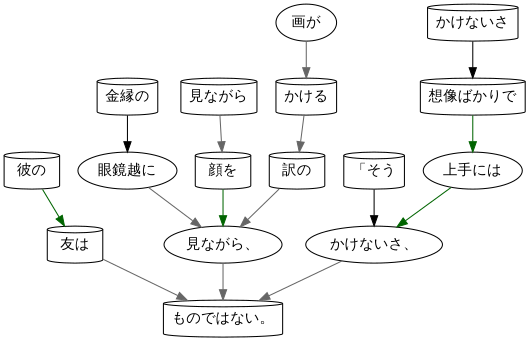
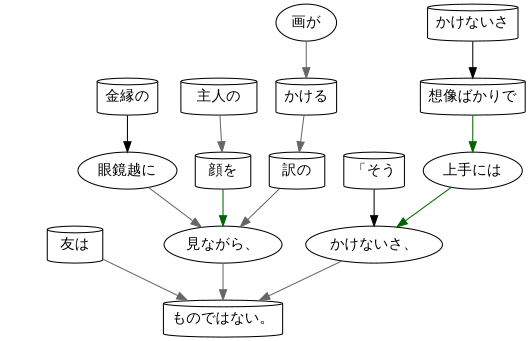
  digraph {
    node [shape=cylinder]
    edge [color=gray40]
-   n1 [label="彼の"]
    n2 [label="友は"]
    n3 [label="ものではない。"]
    n4 [label="金縁の"]
    n5 [label="眼鏡越に" shape=ellipse]
    n6 [label="見ながら、" shape=ellipse]
-   n7 [label="見ながら"]
+   n7 [label="主人の"]
    n8 [label="顔を"]
    n9 [label="「そう"]
    n10 [label="かけないさ、" shape=ellipse]
    n11 [label="上手には" shape=ellipse]
    n12 [label="かけないさ"]
    n13 [label="想像ばかりで"]
    n14 [label="かける"]
    n15 [label="訳の"]
    n16 [label="画が" shape=ellipse]
-   n1 -> n2 [color=darkgreen]
    n2 -> n3
    n4 -> n5 [color=black]
    n5 -> n6
    n6 -> n3
    n7 -> n8
    n8 -> n6 [color=darkgreen]
    n9 -> n10 [color=black]
    n10 -> n3
    n11 -> n10 [color=darkgreen]
    n12 -> n13 [color=black]
    n13 -> n11 [color=darkgreen]
    n14 -> n15
    n15 -> n6
    n16 -> n14
  }
